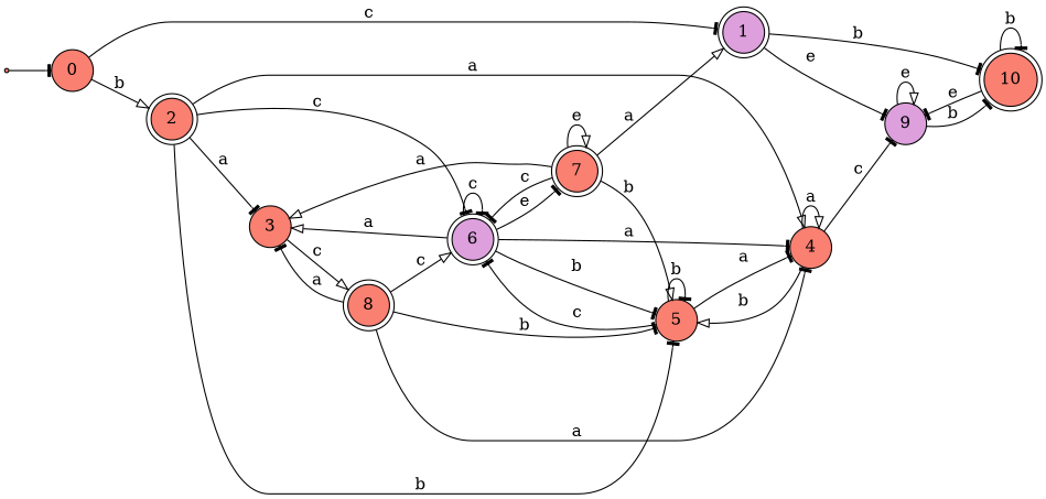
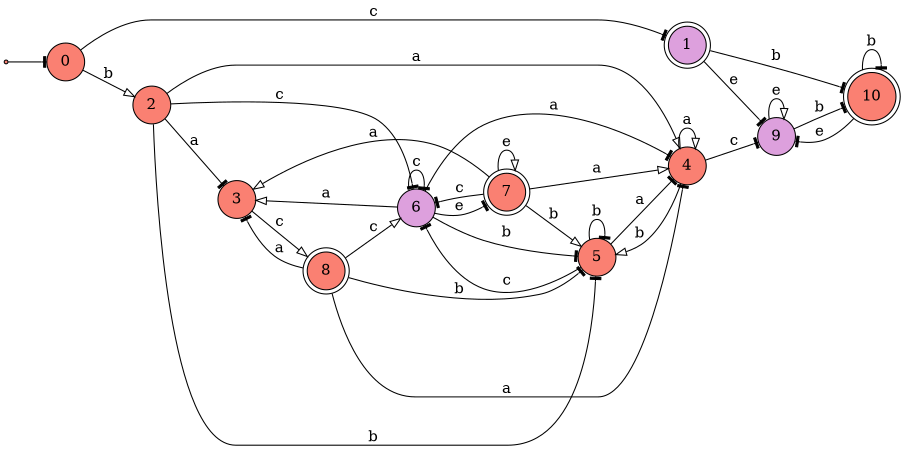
  digraph {
    rankdir=LR
    node [fillcolor=salmon shape=doublecircle style=filled]
    edge [arrowhead=tee]
    dummy0 [shape=point]
    0 [shape=circle]
    1 [fillcolor=plum]
-   2
+   2 [shape=circle]
    9 [fillcolor=plum shape=circle]
    10
    3 [shape=circle]
    4 [shape=circle]
    5 [shape=circle]
-   6 [fillcolor=plum]
+   6 [fillcolor=plum shape=circle]
    8
    7
    dummy0 -> 0
    0 -> 1 [label=c]
    0 -> 2 [arrowhead=onormal label=b]
    1 -> 9 [label=e]
    1 -> 10 [label=b]
    2 -> 3 [label=a]
    2 -> 4 [arrowhead=onormal label=a]
    2 -> 5 [label=b]
    2 -> 6 [label=c]
    9 -> 9 [arrowhead=onormal label=e]
    9 -> 10 [label=b]
    10 -> 9 [label=e]
    10 -> 10 [label=b]
    3 -> 8 [arrowhead=onormal label=c]
    4 -> 9 [label=c]
    4 -> 4 [arrowhead=onormal label=a]
    4 -> 5 [arrowhead=onormal label=b]
    5 -> 4 [label=a]
    5 -> 5 [label=b]
    5 -> 6 [label=c]
    6 -> 3 [arrowhead=onormal label=a]
    6 -> 4 [label=a]
    6 -> 5 [label=b]
    6 -> 6 [label=c]
    6 -> 7 [label=e]
    8 -> 3 [label=a]
    8 -> 4 [label=a]
    8 -> 5 [label=b]
    8 -> 6 [arrowhead=onormal label=c]
    7 -> 3 [arrowhead=onormal label=a]
-   7 -> 1 [arrowhead=onormal label=a]
+   7 -> 4 [arrowhead=onormal label=a]
    7 -> 5 [arrowhead=onormal label=b]
    7 -> 6 [label=c]
    7 -> 7 [arrowhead=onormal label=e]
  }
